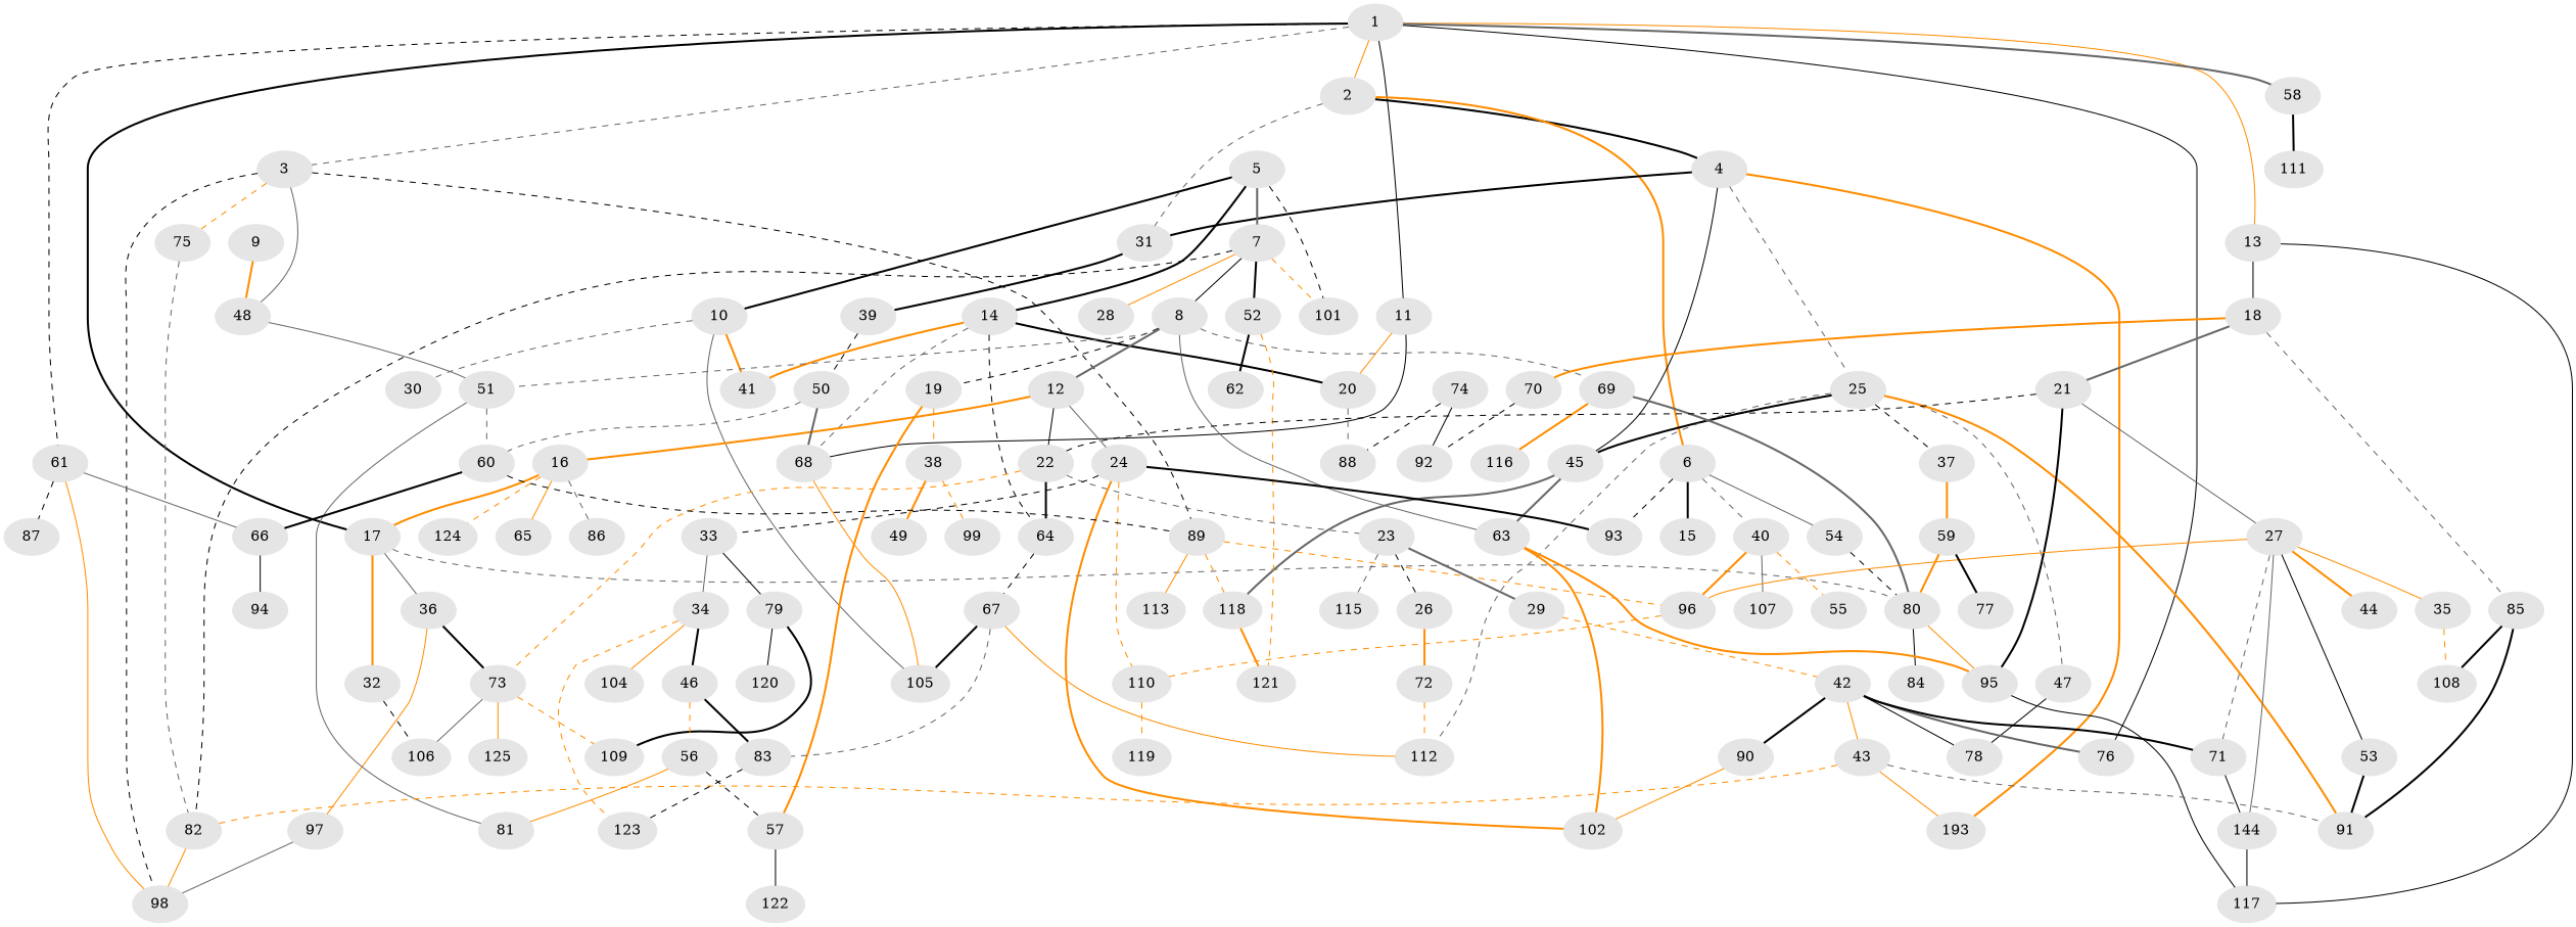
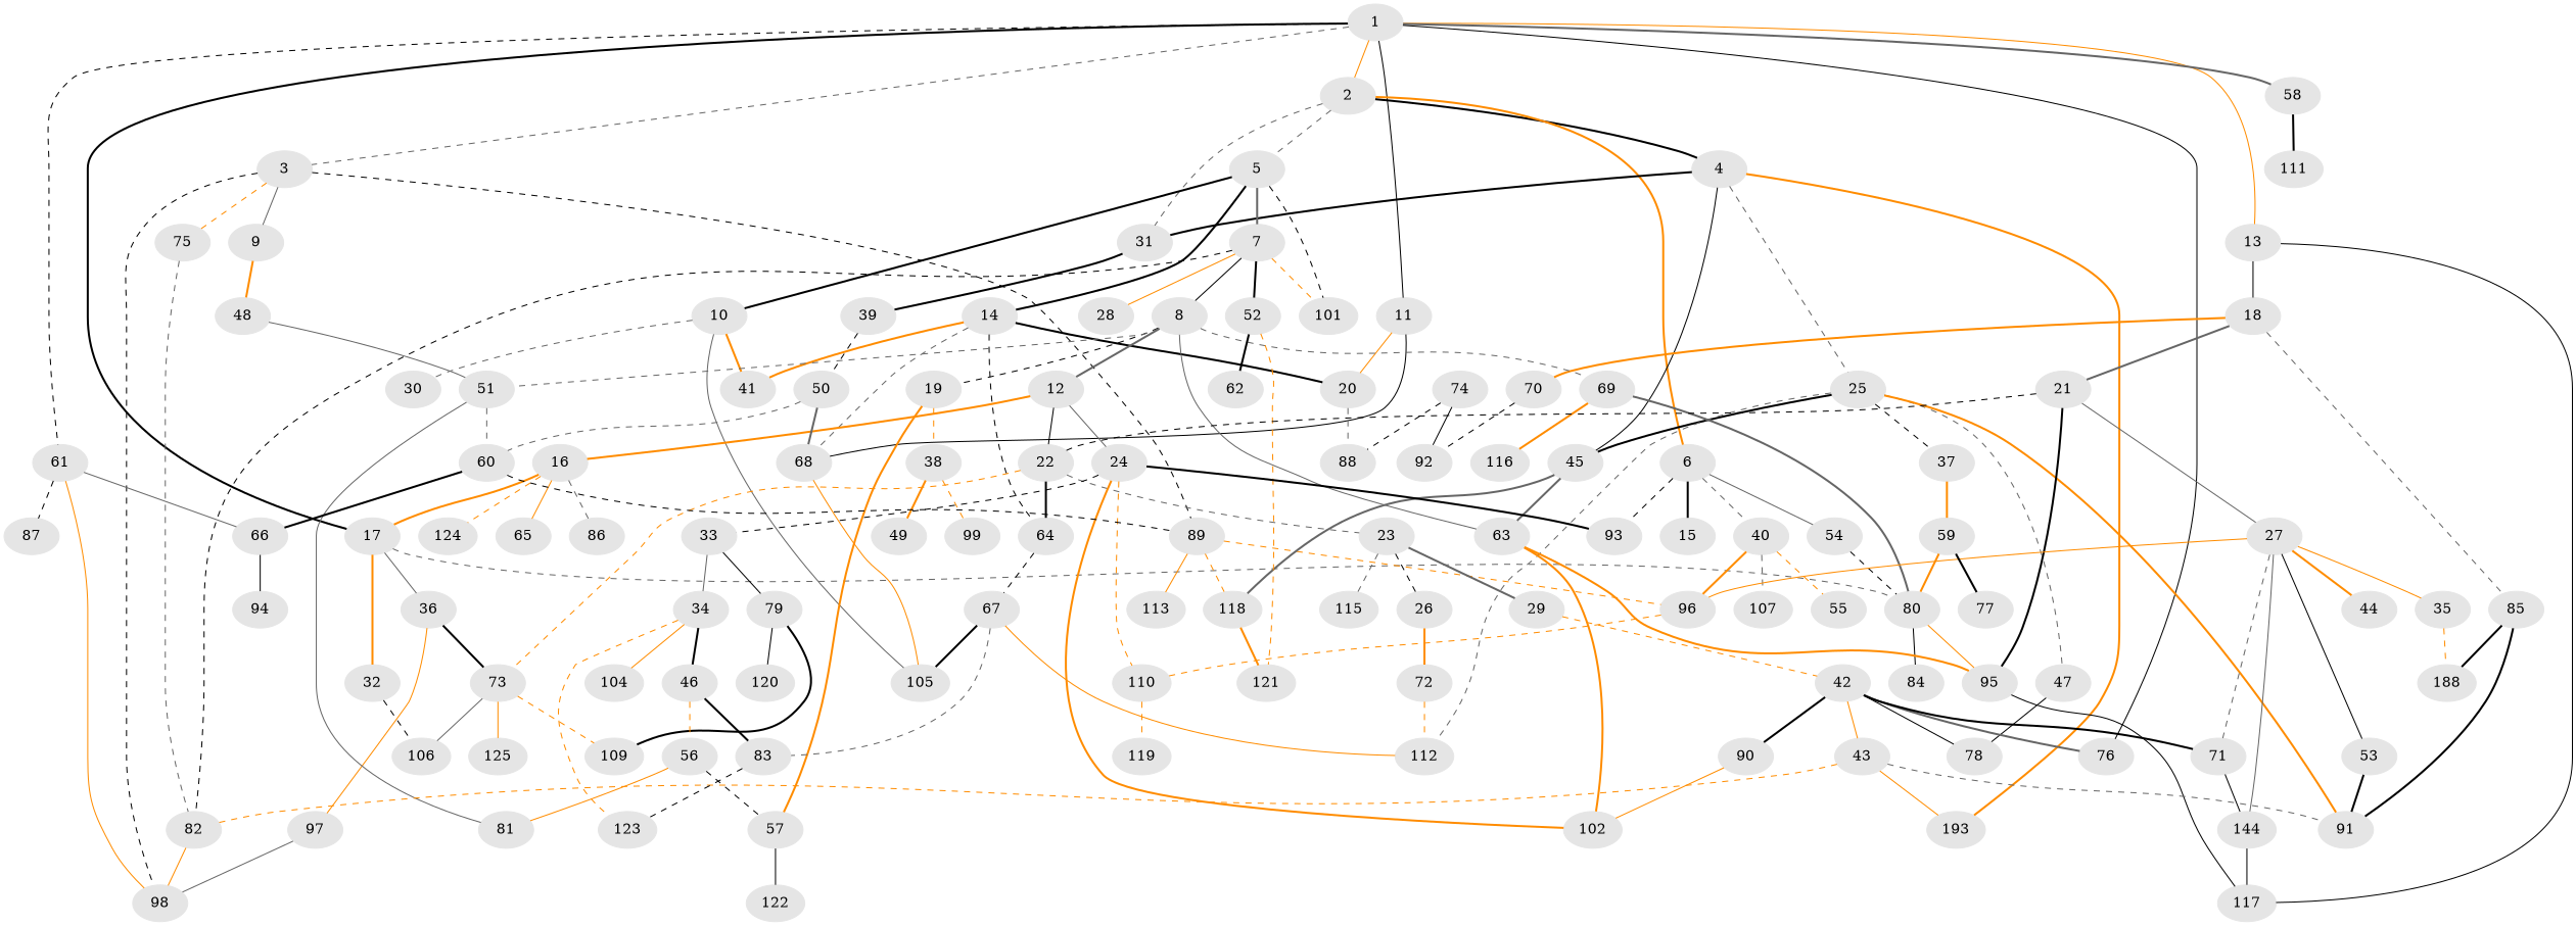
  graph {
    node [color=gray90 style=filled]
    edge [color=black style=dashed]
    1
    2
    3
    11
    13
    17
    58
    61
    76
    4
    5
    6
    31
    9
    75
    89
    98
    68
    20
    18
    117
    32
    36
    80
    111
    66
    87
    25
    45
    n30 [label=193]
    7
    10
    14
    101
    15
    40
    54
    93
    39
    48
    82
    96
    118
    113
    37
    47
    91
    112
    63
    8
    28
    52
    30
    41
    105
    64
    55
    107
    12
    19
    51
    69
    62
    121
    16
    22
    24
    38
    57
    60
    81
    95
    102
    116
    74
    88
    92
    65
    86
    124
    23
    73
    33
    110
    21
    70
    85
    67
    106
    97
    84
    27
-   108
+   108 [label=188]
    49
    99
    122
    35
    44
    53
    71
    n101 [label=144]
    26
    29
    115
    109
    125
    72
    42
    34
    79
    119
    59
    78
    43
    90
    50
    46
    104
    123
    120
    56
    83
    77
    94
    1 -- 2 [color=darkorange style=solid]
    1 -- 3 [color=gray40]
    1 -- 11 [style=solid]
    1 -- 13 [color=darkorange style=solid]
    1 -- 17 [style=bold]
    1 -- 58 [color=gray40 style=bold]
    1 -- 61
    1 -- 76 [style=solid]
    2 -- 4 [style=bold]
+   2 -- 5 [color=gray40]
    2 -- 6 [color=darkorange style=bold]
    2 -- 31 [color=gray40]
-   3 -- 48 [color=gray40 style=solid]
+   3 -- 9 [color=gray40 style=solid]
    3 -- 75 [color=darkorange]
    3 -- 89
    3 -- 98
    11 -- 68 [style=solid]
    11 -- 20 [color=darkorange style=solid]
    13 -- 18 [style=solid]
    13 -- 117 [style=solid]
    17 -- 32 [color=darkorange style=bold]
    17 -- 36 [color=gray40 style=solid]
    17 -- 80 [color=gray40]
    58 -- 111 [style=bold]
    61 -- 98 [color=darkorange style=solid]
    61 -- 66 [color=gray40 style=solid]
    61 -- 87
    4 -- 31 [style=bold]
    4 -- 25 [color=gray40]
    4 -- 45 [style=solid]
    4 -- n30 [color=darkorange style=bold]
    5 -- 7 [color=gray40 style=bold]
    5 -- 10 [style=bold]
    5 -- 14 [style=bold]
    5 -- 101
    6 -- 15 [style=bold]
    6 -- 40 [color=gray40]
    6 -- 54 [color=gray40 style=solid]
    6 -- 93
    31 -- 39 [style=bold]
    9 -- 48 [color=darkorange style=bold]
    75 -- 82 [color=gray40]
    89 -- 96 [color=darkorange]
    89 -- 118 [color=darkorange]
    89 -- 113 [color=darkorange style=solid]
    68 -- 105 [color=darkorange style=solid]
    20 -- 88 [color=gray40]
    18 -- 21 [color=gray40 style=bold]
    18 -- 70 [color=darkorange style=bold]
    18 -- 85 [color=gray40]
    32 -- 106
    36 -- 73 [style=bold]
    36 -- 97 [color=darkorange style=solid]
    80 -- 95 [color=darkorange style=solid]
    80 -- 84 [style=solid]
    66 -- 94 [style=solid]
    25 -- 45 [style=bold]
    25 -- 37
    25 -- 47 [color=gray40]
    25 -- 91 [color=darkorange style=bold]
    25 -- 112 [color=gray40]
    45 -- 118 [color=gray40 style=bold]
    45 -- 63 [color=gray40 style=bold]
    7 -- 101 [color=darkorange]
    7 -- 82
    7 -- 8 [style=solid]
    7 -- 28 [color=darkorange style=solid]
    7 -- 52 [style=bold]
    10 -- 30 [color=gray40]
    10 -- 41 [color=darkorange style=bold]
    10 -- 105 [color=gray40 style=solid]
    14 -- 68 [color=gray40]
    14 -- 20 [style=bold]
    14 -- 41 [color=darkorange style=bold]
    14 -- 64
    40 -- 96 [color=darkorange style=bold]
    40 -- 55 [color=darkorange]
-   40 -- 107 [color=gray40 style=solid]
+   40 -- 107 [color=gray40]
    54 -- 80
    39 -- 50
    48 -- 51 [color=gray40 style=solid]
    82 -- 98 [color=darkorange style=solid]
    96 -- 110 [color=darkorange]
    118 -- 121 [color=darkorange style=bold]
    37 -- 59 [color=darkorange style=bold]
    47 -- 78 [style=solid]
    63 -- 95 [color=darkorange style=bold]
    63 -- 102 [color=darkorange style=bold]
    8 -- 63 [color=gray40 style=solid]
    8 -- 12 [color=gray40 style=bold]
    8 -- 19
    8 -- 51 [color=gray40]
    8 -- 69 [color=gray40]
    52 -- 62 [style=bold]
    52 -- 121 [color=darkorange]
    64 -- 67
    12 -- 16 [color=darkorange style=bold]
    12 -- 22 [style=solid]
    12 -- 24 [color=gray40 style=solid]
    19 -- 38 [color=darkorange]
    19 -- 57 [color=darkorange style=bold]
    51 -- 60 [color=gray40]
    51 -- 81 [color=gray40 style=solid]
    69 -- 80 [color=gray40 style=bold]
    69 -- 116 [color=darkorange style=bold]
    16 -- 17 [color=darkorange style=bold]
    16 -- 65 [color=darkorange style=solid]
    16 -- 86 [color=gray40]
    16 -- 124 [color=darkorange]
    22 -- 64 [style=bold]
    22 -- 23 [color=gray40]
    22 -- 73 [color=darkorange]
    24 -- 93 [style=bold]
    24 -- 102 [color=darkorange style=bold]
    24 -- 33
    24 -- 110 [color=darkorange]
    38 -- 49 [color=darkorange style=bold]
    38 -- 99 [color=darkorange]
    57 -- 122 [style=solid]
    60 -- 89
    60 -- 66 [style=bold]
    95 -- 117 [style=solid]
    74 -- 88
    74 -- 92 [style=solid]
    23 -- 26
    23 -- 29 [color=gray40 style=bold]
    23 -- 115 [color=gray40]
    73 -- 106 [color=gray40 style=solid]
    73 -- 109 [color=darkorange]
    73 -- 125 [color=darkorange style=solid]
    33 -- 34 [color=gray40 style=solid]
    33 -- 79 [style=solid]
    110 -- 119 [color=darkorange]
    21 -- 22
    21 -- 95 [style=bold]
    21 -- 27 [color=gray40 style=solid]
    70 -- 92
    85 -- 91 [style=bold]
    85 -- 108 [style=bold]
    67 -- 112 [color=darkorange style=solid]
    67 -- 105 [style=bold]
    67 -- 83 [color=gray40]
    97 -- 98 [color=gray40 style=solid]
    27 -- 96 [color=darkorange style=solid]
    27 -- 35 [color=darkorange style=solid]
    27 -- 44 [color=darkorange style=bold]
    27 -- 53 [style=solid]
    27 -- 71 [color=gray40]
    27 -- n101 [color=gray40 style=solid]
    35 -- 108 [color=darkorange]
    53 -- 91 [style=bold]
    71 -- n101 [style=solid]
    n101 -- 117 [style=solid]
    26 -- 72 [color=darkorange style=bold]
    29 -- 42 [color=darkorange]
    72 -- 112 [color=darkorange]
    42 -- 76 [color=gray40 style=bold]
    42 -- 71 [style=bold]
    42 -- 78 [style=solid]
    42 -- 43 [color=darkorange style=solid]
    42 -- 90 [style=bold]
    34 -- 46 [style=bold]
    34 -- 104 [color=darkorange style=solid]
    34 -- 123 [color=darkorange]
    79 -- 109 [style=bold]
    79 -- 120 [style=solid]
    59 -- 80 [color=darkorange style=bold]
    59 -- 77 [style=bold]
    43 -- n30 [color=darkorange style=solid]
    43 -- 82 [color=darkorange]
    43 -- 91 [color=gray40]
    90 -- 102 [color=darkorange style=solid]
    50 -- 68 [color=gray40 style=bold]
    50 -- 60 [color=gray40]
    46 -- 56 [color=darkorange]
    46 -- 83 [style=bold]
    56 -- 57
    56 -- 81 [color=darkorange style=solid]
    83 -- 123
  }
